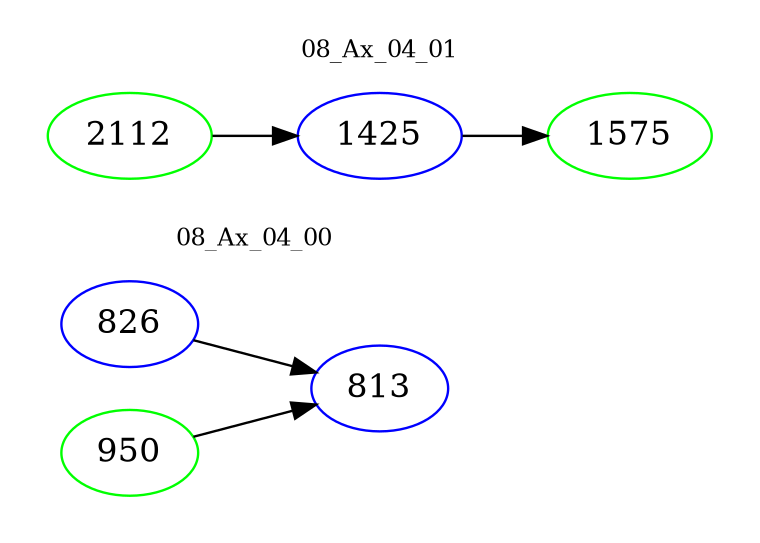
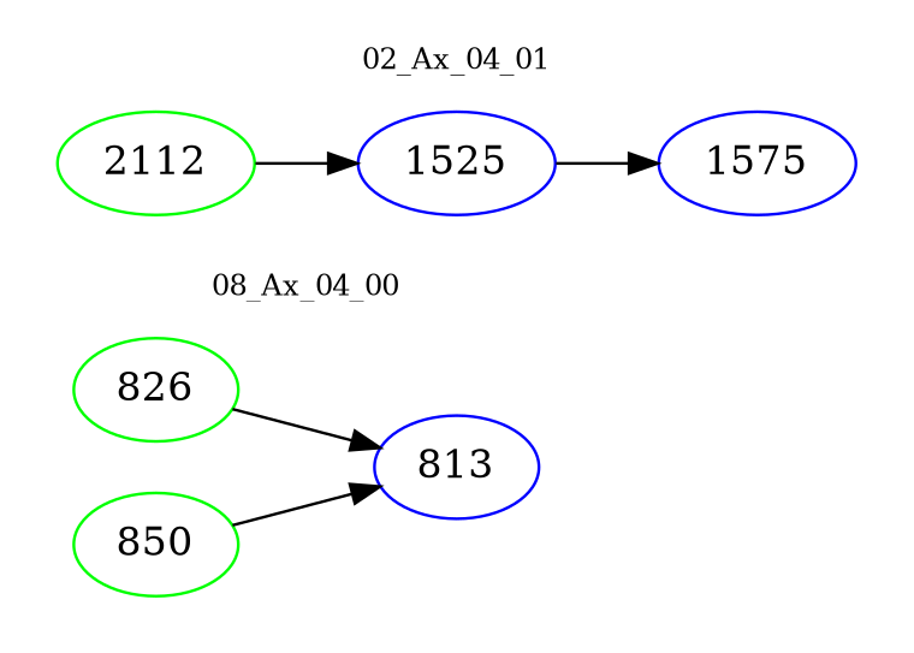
  digraph {
    rankdir=LR
    node [color=blue]
    edge [color=black]
-   n1 [label=826]
+   n1 [color=green label=826]
    n2 [label=813]
-   n3 [color=green label=950]
+   n3 [color=green label=850]
    n4 [color=green label=2112]
-   n5 [label=1425]
-   n6 [color=green label=1575]
+   n5 [label=1525]
+   n6 [label=1575]
    subgraph cluster_1 {
      color=white
      fontsize=10
      label="08_Ax_04_00"
      n1
      n2
      n3
    }
    subgraph cluster_2 {
      color=white
      fontsize=10
-     label="08_Ax_04_01"
+     label="02_Ax_04_01"
      n4
      n5
      n6
    }
    n1 -> n2
    n3 -> n2
    n4 -> n5
    n5 -> n6
  }
